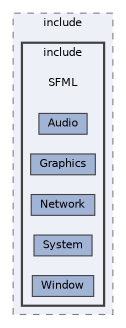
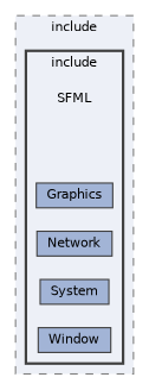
  digraph {
    compound=true
    rankdir=LR
    fontname="DejaVu Sans"
    node [fontname="DejaVu Sans" fontsize=10 shape=box color=grey25 fillcolor="#a2b4d6" style=filled]
    n1 [height=0.2 label=SFML shape=plaintext width=0.4 color="" fillcolor="" style=""]
-   n2 [height=0.2 label=Audio width=0.4]
    n3 [height=0.2 label=Graphics width=0.4]
    n4 [height=0.2 label=Network width=0.4]
    n5 [height=0.2 label=System width=0.4]
    n6 [height=0.2 label=Window width=0.4]
    subgraph cluster_1 {
      bgcolor="#edf0f7"
      fontsize=10
      label=include
      pencolor=grey50
      style="filled,dashed"
      subgraph cluster_2 {
        bgcolor="#edf0f7"
        fontsize=10
        pencolor=grey25
        style="filled,bold"
        n1
-       n2
        n3
        n4
        n5
        n6
      }
    }
  }
